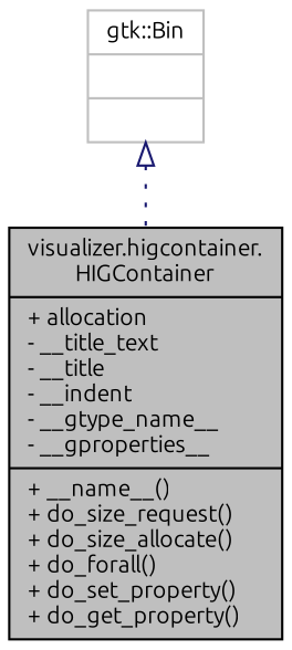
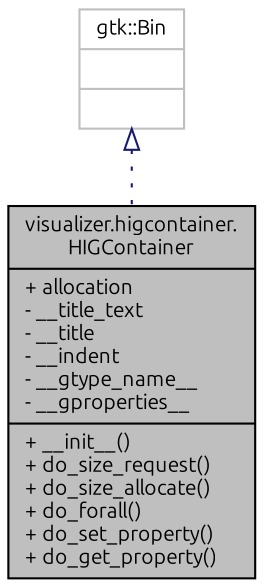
  digraph {
    fontname=Ubuntu
    node [fontname=Ubuntu fontsize=10 shape=record style=filled]
-   n1 [color=black fillcolor=grey75 fontcolor=black height=0.2 label="{visualizer.higcontainer.\lHIGContainer\n|+ allocation\l- __title_text\l- __title\l- __indent\l- __gtype_name__\l- __gproperties__\l|+ __name__()\l+ do_size_request()\l+ do_size_allocate()\l+ do_forall()\l+ do_set_property()\l+ do_get_property()\l}" width=0.4]
+   n1 [color=black fillcolor=grey75 fontcolor=black height=0.2 label="{visualizer.higcontainer.\lHIGContainer\n|+ allocation\l- __title_text\l- __title\l- __indent\l- __gtype_name__\l- __gproperties__\l|+ __init__()\l+ do_size_request()\l+ do_size_allocate()\l+ do_forall()\l+ do_set_property()\l+ do_get_property()\l}" width=0.4]
    n2 [color=grey75 fillcolor=white height=0.2 label="{gtk::Bin\n||}" width=0.4]
    n2 -> n1 [arrowtail=onormal color=midnightblue dir=back fontname=Ubuntu fontsize=10 labelfontname=Helvetica labelfontsize=10 style=dotted]
  }
